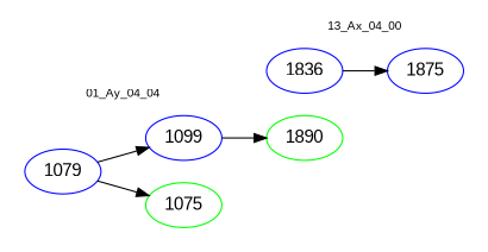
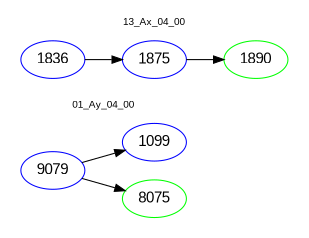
  digraph {
    fontname="Liberation Sans"
    rankdir=LR
    node [color=blue fontname="Liberation Sans"]
    edge [color=black fontname="Liberation Sans" style=solid]
-   n1 [label=1079]
-   n2 [color=green label=1075]
+   n1 [label=9079]
+   n2 [color=green label=8075]
    n3 [label=1099]
    n4 [label=1875]
    n5 [label=1836]
    n6 [color=green label=1890]
    subgraph cluster_1 {
      color=white
      fontsize=10
-     label="01_Ay_04_04"
+     label="01_Ay_04_00"
      n1
      n2
      n3
    }
    subgraph cluster_2 {
      color=white
      fontsize=10
      label="13_Ax_04_00"
      n4
      n5
      n6
    }
    n1 -> n2
    n1 -> n3
-   n3 -> n6
+   n4 -> n6
    n5 -> n4
  }
